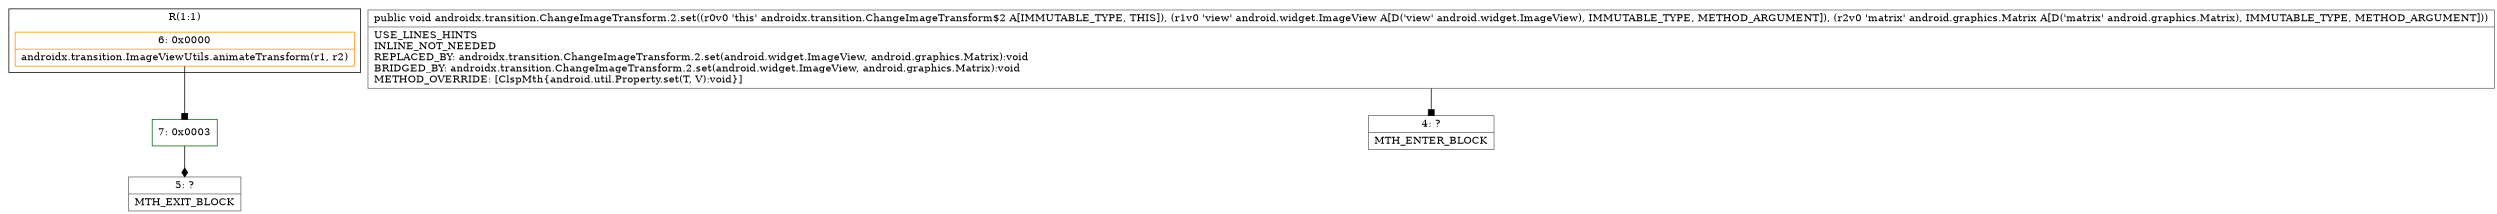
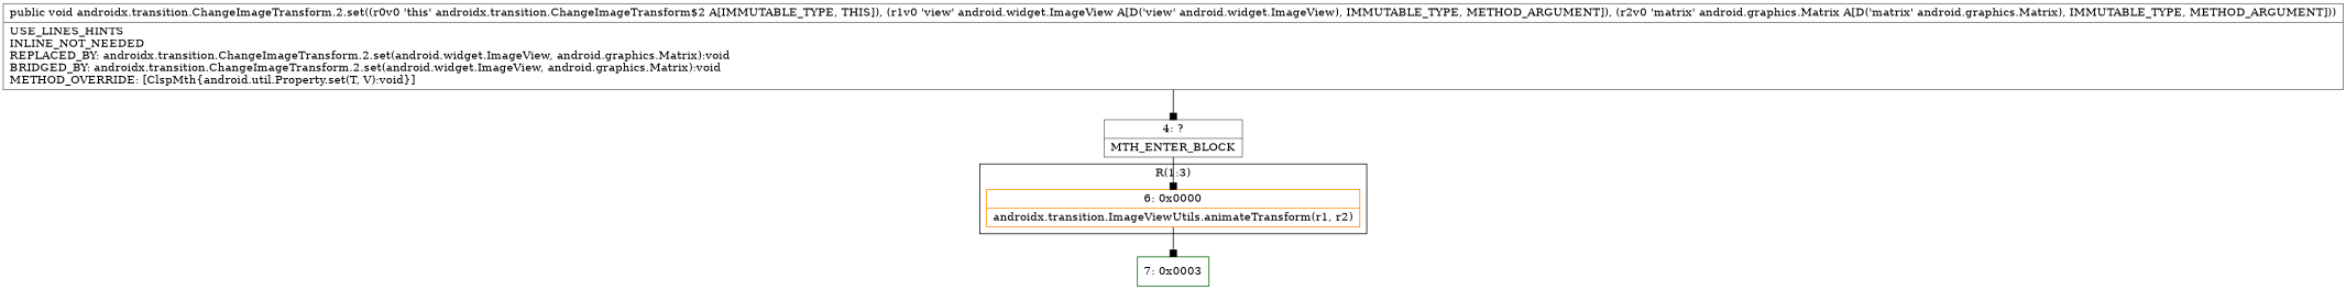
  digraph {
    node [color=gray40 shape=record]
    edge [arrowhead=box]
    n1 [color=darkorange label="{6\:\ 0x0000|androidx.transition.ImageViewUtils.animateTransform(r1, r2)\l}"]
    n2 [color=darkgreen label="{7\:\ 0x0003}"]
-   n3 [label="{5\:\ ?|MTH_EXIT_BLOCK\l}"]
    n4 [label="{4\:\ ?|MTH_ENTER_BLOCK\l}"]
    n5 [label="{public void androidx.transition.ChangeImageTransform.2.set((r0v0 'this' androidx.transition.ChangeImageTransform$2 A[IMMUTABLE_TYPE, THIS]), (r1v0 'view' android.widget.ImageView A[D('view' android.widget.ImageView), IMMUTABLE_TYPE, METHOD_ARGUMENT]), (r2v0 'matrix' android.graphics.Matrix A[D('matrix' android.graphics.Matrix), IMMUTABLE_TYPE, METHOD_ARGUMENT]))  | USE_LINES_HINTS\lINLINE_NOT_NEEDED\lREPLACED_BY: androidx.transition.ChangeImageTransform.2.set(android.widget.ImageView, android.graphics.Matrix):void\lBRIDGED_BY: androidx.transition.ChangeImageTransform.2.set(android.widget.ImageView, android.graphics.Matrix):void\lMETHOD_OVERRIDE: [ClspMth\{android.util.Property.set(T, V):void\}]\l}"]
    subgraph cluster_1 {
-     label="R(1:1)"
+     label="R(1:3)"
      n1
    }
    n1 -> n2
-   n2 -> n3 [arrowhead=diamond]
+   n4 -> n1
    n5 -> n4
  }
